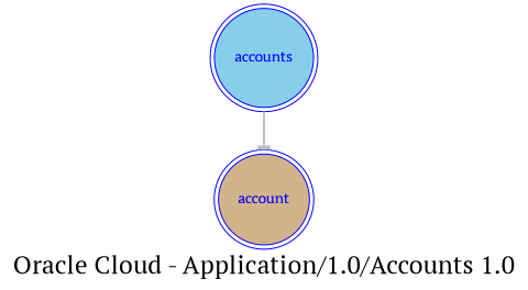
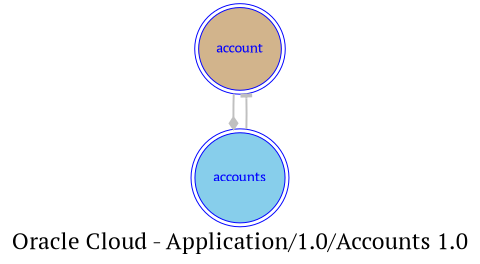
  digraph {
    fontsize=24
    label="Oracle Cloud - Application/1.0/Accounts 1.0"
    splines=true
    fontname="PT Serif"
    node [color=blue fontcolor=blue shape=doublecircle style=filled fontname="PT Serif"]
    edge [arrowtail=none color=grey fontcolor=grey style=bold fontname="PT Serif"]
    account [fillcolor=tan]
    accounts [fillcolor=skyblue]
+   account -> accounts [arrowhead=diamond]
    accounts -> account [arrowhead=tee]
  }
